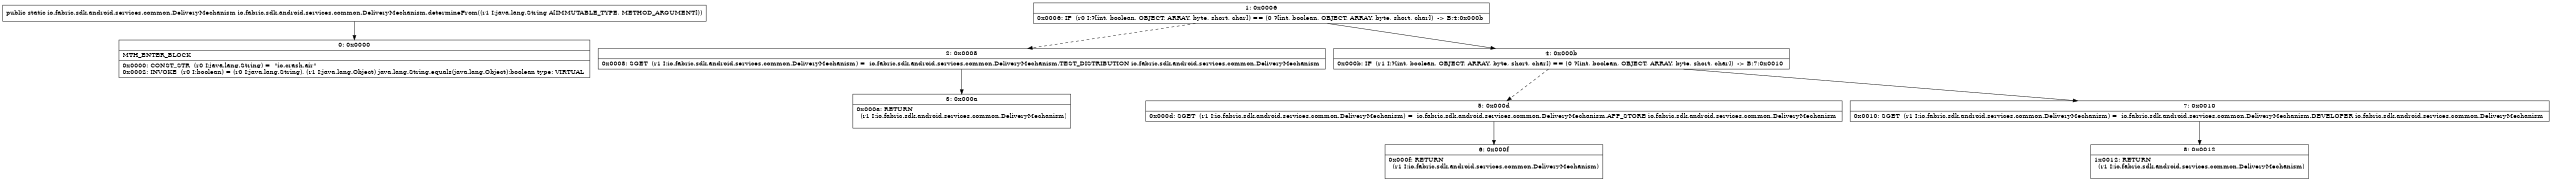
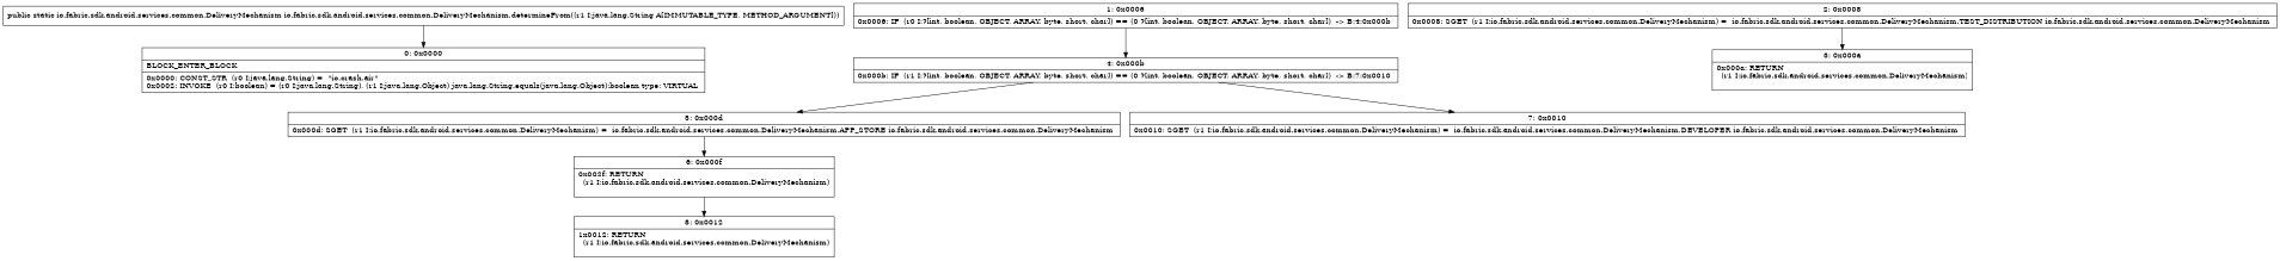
  digraph {
    node [shape=record]
-   n1 [label="{0\:\ 0x0000|MTH_ENTER_BLOCK\l|0x0000: CONST_STR  (r0 I:java.lang.String) =  \"io.crash.air\" \l0x0002: INVOKE  (r0 I:boolean) = (r0 I:java.lang.String), (r1 I:java.lang.Object) java.lang.String.equals(java.lang.Object):boolean type: VIRTUAL \l}"]
+   n1 [label="{0\:\ 0x0000|BLOCK_ENTER_BLOCK\l|0x0000: CONST_STR  (r0 I:java.lang.String) =  \"io.crash.air\" \l0x0002: INVOKE  (r0 I:boolean) = (r0 I:java.lang.String), (r1 I:java.lang.Object) java.lang.String.equals(java.lang.Object):boolean type: VIRTUAL \l}"]
    n2 [label="{1\:\ 0x0006|0x0006: IF  (r0 I:?[int, boolean, OBJECT, ARRAY, byte, short, char]) == (0 ?[int, boolean, OBJECT, ARRAY, byte, short, char])  \-\> B:4:0x000b \l}"]
    n3 [label="{2\:\ 0x0008|0x0008: SGET  (r1 I:io.fabric.sdk.android.services.common.DeliveryMechanism) =  io.fabric.sdk.android.services.common.DeliveryMechanism.TEST_DISTRIBUTION io.fabric.sdk.android.services.common.DeliveryMechanism \l}"]
    n4 [label="{4\:\ 0x000b|0x000b: IF  (r1 I:?[int, boolean, OBJECT, ARRAY, byte, short, char]) == (0 ?[int, boolean, OBJECT, ARRAY, byte, short, char])  \-\> B:7:0x0010 \l}"]
    n5 [label="{3\:\ 0x000a|0x000a: RETURN  \l  (r1 I:io.fabric.sdk.android.services.common.DeliveryMechanism)\l \l}"]
    n6 [label="{5\:\ 0x000d|0x000d: SGET  (r1 I:io.fabric.sdk.android.services.common.DeliveryMechanism) =  io.fabric.sdk.android.services.common.DeliveryMechanism.APP_STORE io.fabric.sdk.android.services.common.DeliveryMechanism \l}"]
    n7 [label="{7\:\ 0x0010|0x0010: SGET  (r1 I:io.fabric.sdk.android.services.common.DeliveryMechanism) =  io.fabric.sdk.android.services.common.DeliveryMechanism.DEVELOPER io.fabric.sdk.android.services.common.DeliveryMechanism \l}"]
-   n8 [label="{6\:\ 0x000f|0x000f: RETURN  \l  (r1 I:io.fabric.sdk.android.services.common.DeliveryMechanism)\l \l}"]
+   n8 [label="{6\:\ 0x000f|0x002f: RETURN  \l  (r1 I:io.fabric.sdk.android.services.common.DeliveryMechanism)\l \l}"]
    n9 [label="{8\:\ 0x0012|1x0012: RETURN  \l  (r1 I:io.fabric.sdk.android.services.common.DeliveryMechanism)\l \l}"]
    n10 [label="{public static io.fabric.sdk.android.services.common.DeliveryMechanism io.fabric.sdk.android.services.common.DeliveryMechanism.determineFrom((r1 I:java.lang.String A[IMMUTABLE_TYPE, METHOD_ARGUMENT])) }"]
-   n2 -> n3 [style=dashed]
    n2 -> n4
    n3 -> n5
-   n4 -> n6 [style=dashed]
+   n4 -> n6 [style=solid]
    n4 -> n7
    n6 -> n8
-   n7 -> n9
+   n8 -> n9
    n10 -> n1
  }
